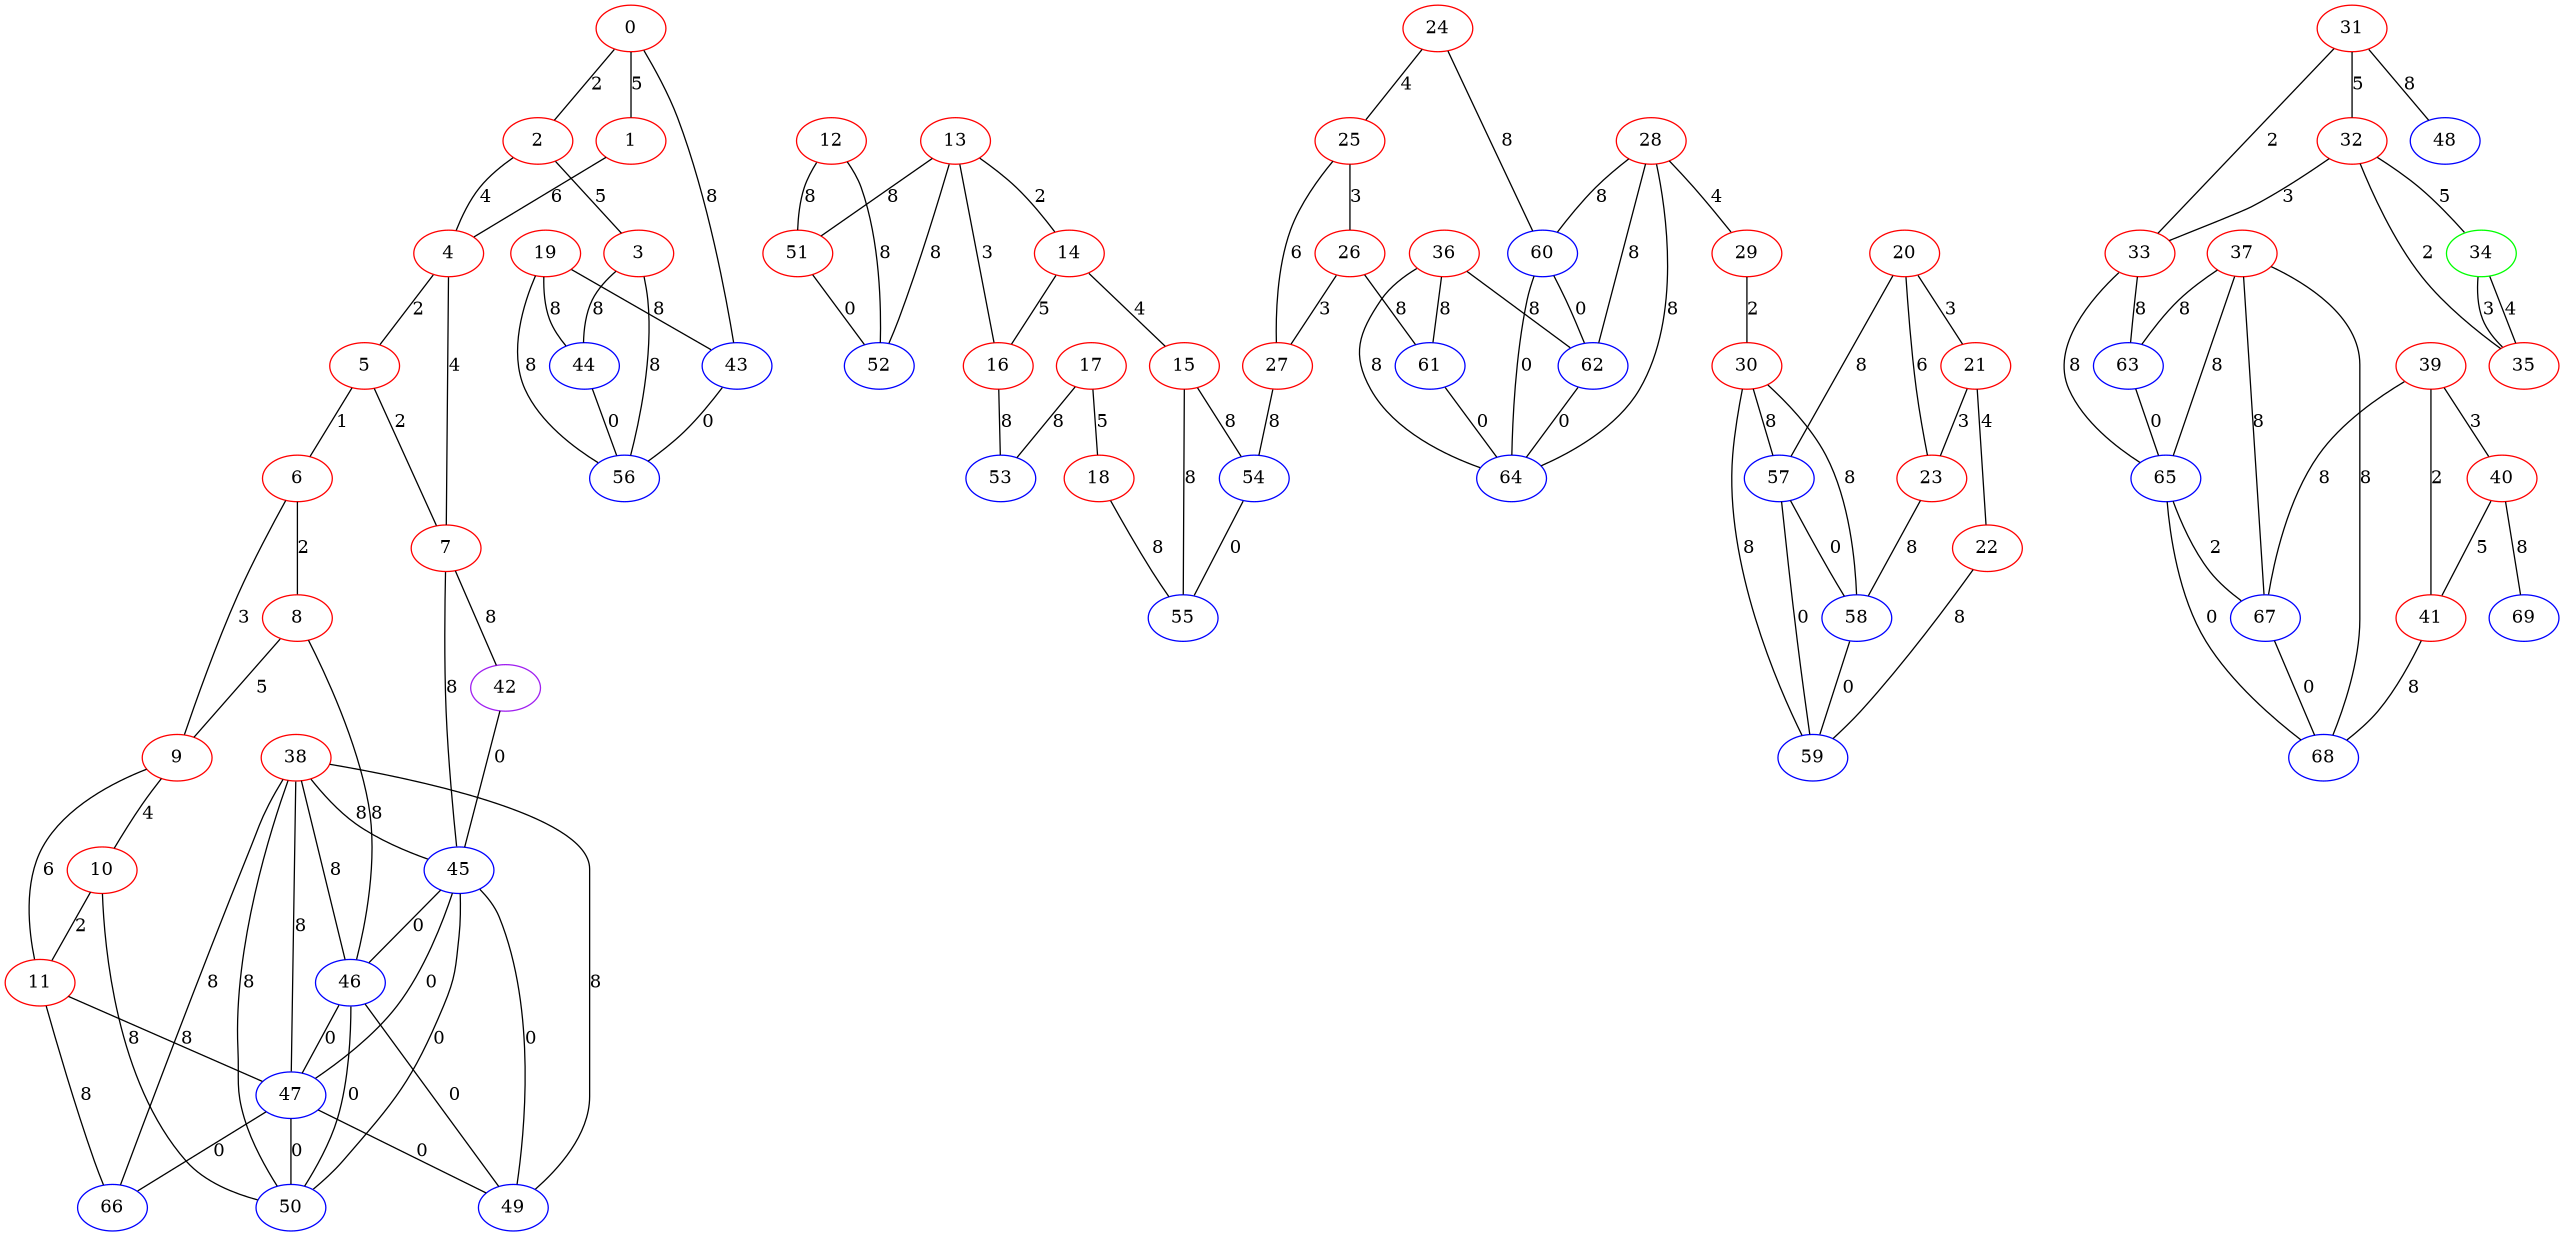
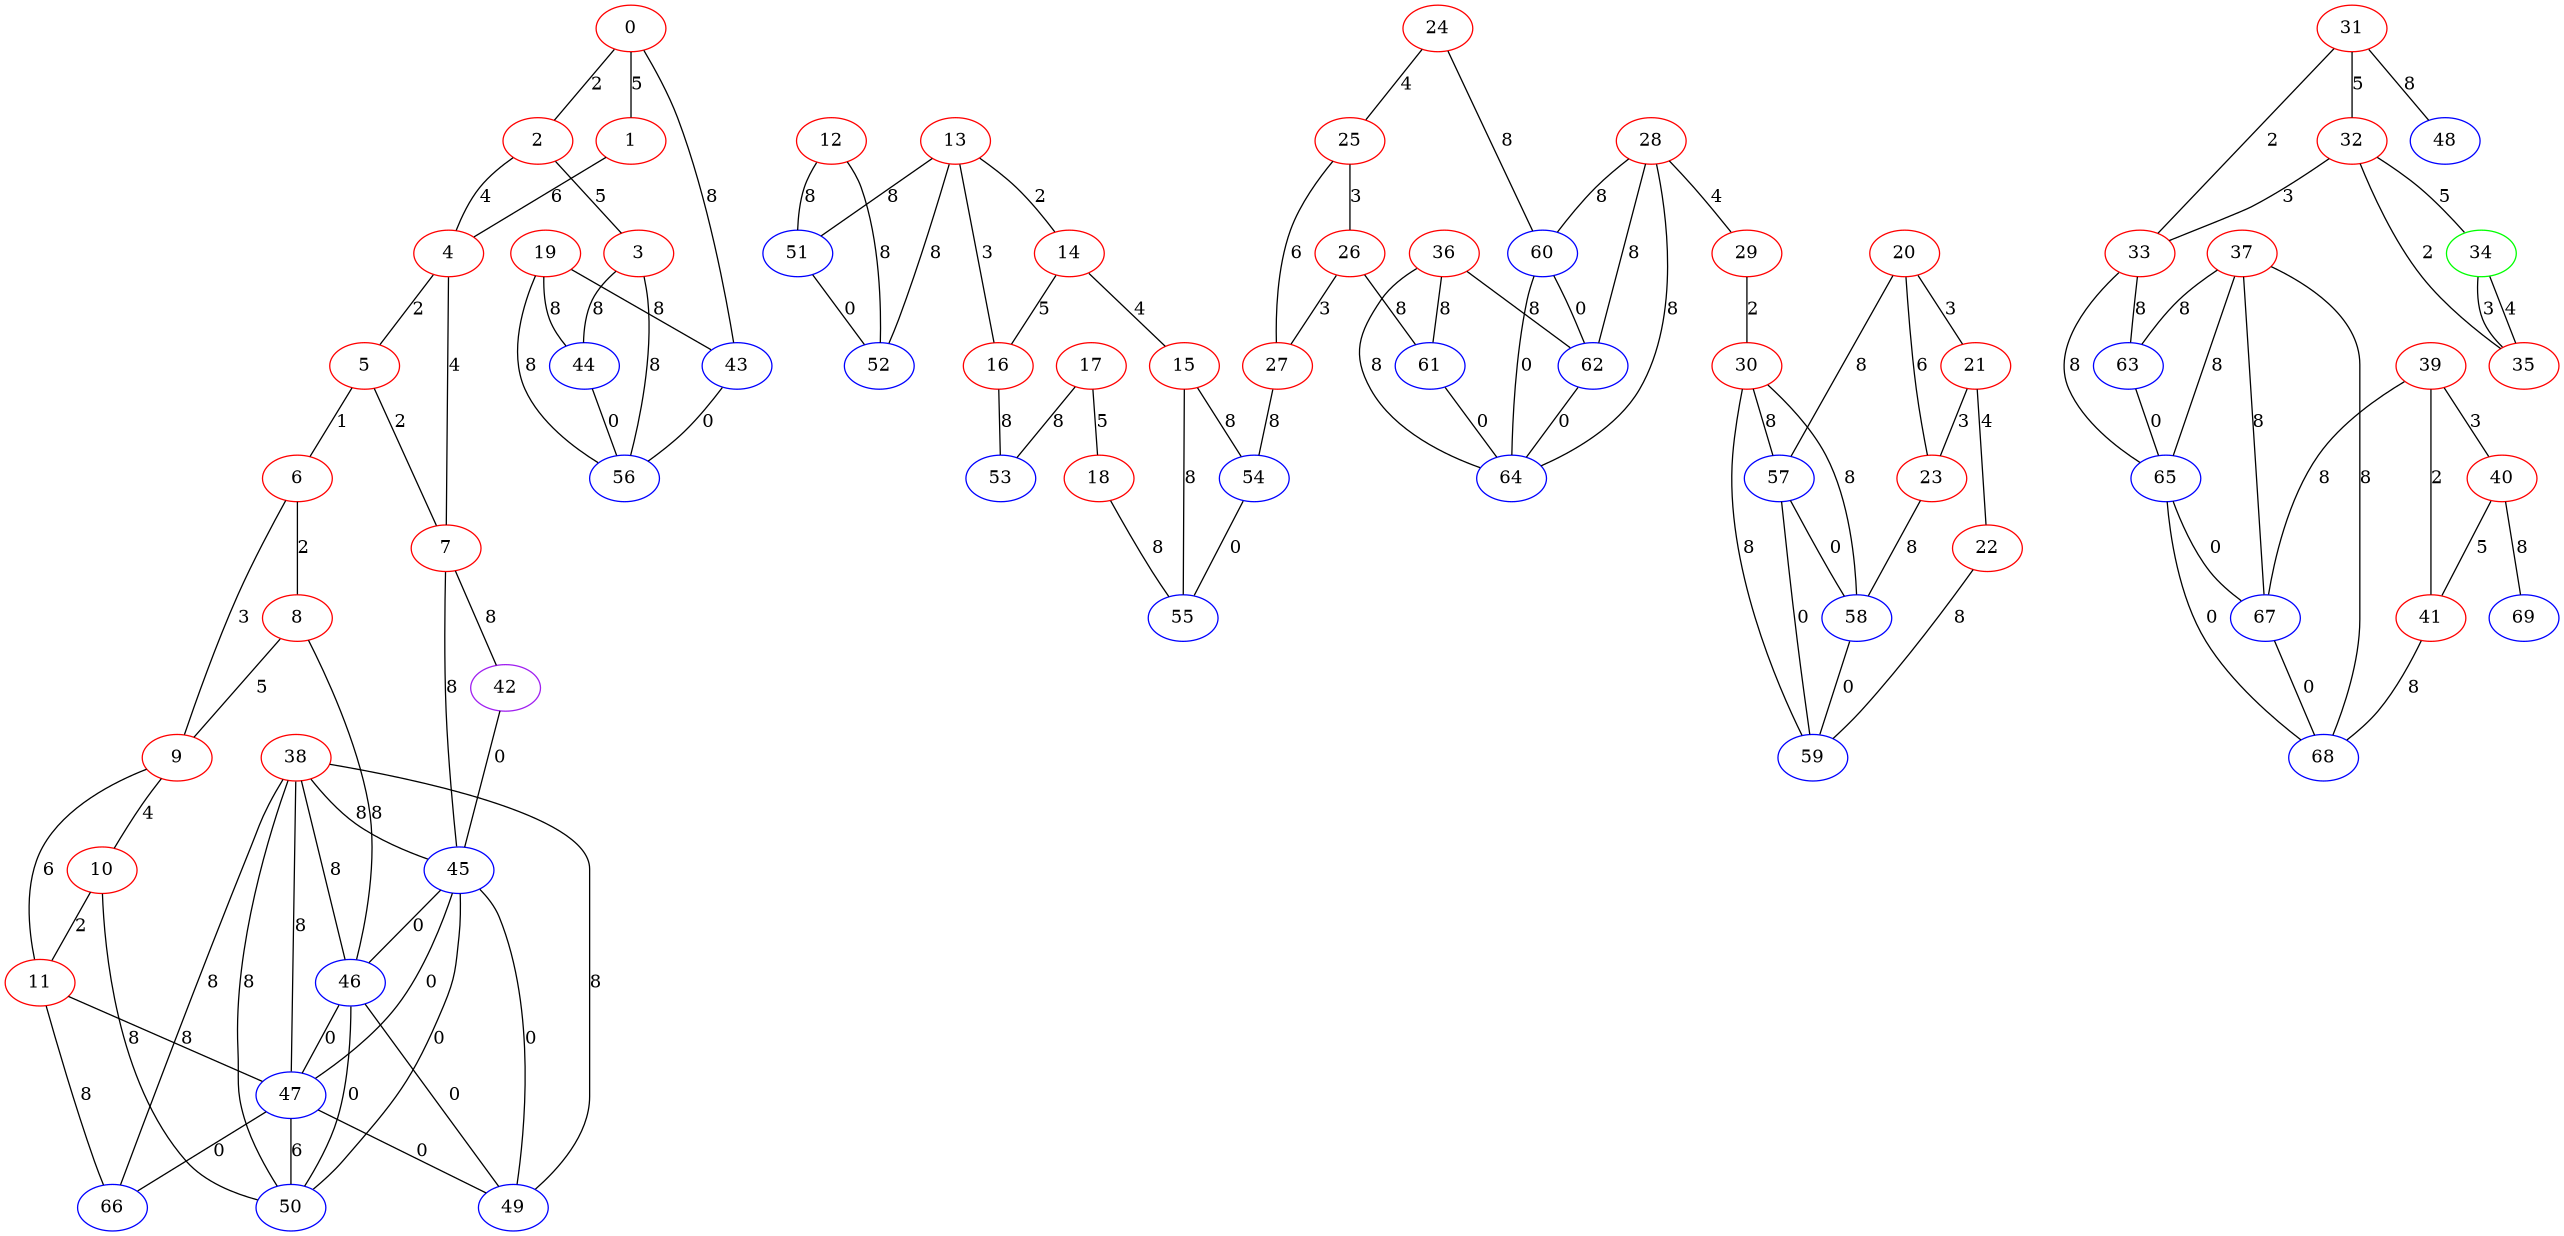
  graph {
    node [color=red weight=1]
    0
    1
    43 [color=blue weight=3]
    2
    4
    56 [color=blue weight=3]
    3
    5
    7
    44 [color=blue weight=3]
    6
    42 [color=purple weight=4]
    45 [color=blue weight=3]
    8
    9
    46 [color=blue weight=3]
    10
    11
    50 [color=blue weight=3]
    47 [color=blue weight=3]
    49 [color=blue weight=3]
    66 [color=blue weight=3]
-   51 [weight=3]
+   51 [color=blue weight=3]
    12
    52 [color=blue weight=3]
    13
    14
    16
    15
    53 [color=blue weight=3]
    54 [color=blue weight=3]
    55 [color=blue weight=3]
    17
    18
    19
    20
    21
    23
    57 [color=blue weight=3]
    22
    58 [color=blue weight=3]
    59 [color=blue weight=3]
    24
    25
    60 [color=blue weight=3]
    26
    27
    62 [color=blue weight=3]
    64 [color=blue weight=3]
    61 [color=blue weight=3]
    28
    29
    30
    31
    32
    33
    48 [color=blue weight=3]
    34 [color=green weight=2]
    35
    63 [color=blue weight=3]
    65 [color=blue weight=3]
    67 [color=blue weight=3]
    68 [color=blue weight=3]
    36
    37
    38
    39
    40
    41
    69 [color=blue weight=3]
    0 -- 1 [label=5]
    0 -- 43 [label=8]
    0 -- 2 [label=2]
    1 -- 4 [label=6]
    43 -- 56 [label=0]
    2 -- 4 [label=4]
    2 -- 3 [label=5]
    4 -- 5 [label=2]
    4 -- 7 [label=4]
    3 -- 56 [label=8]
    3 -- 44 [label=8]
    5 -- 7 [label=2]
    5 -- 6 [label=1]
    7 -- 42 [label=8]
    7 -- 45 [label=8]
    44 -- 56 [label=0]
    6 -- 8 [label=2]
    6 -- 9 [label=3]
    42 -- 45 [label=0]
    45 -- 46 [label=0]
    45 -- 50 [label=0]
    45 -- 47 [label=0]
    45 -- 49 [label=0]
    8 -- 9 [label=5]
    8 -- 46 [label=8]
    9 -- 10 [label=4]
    9 -- 11 [label=6]
    46 -- 50 [label=0]
    46 -- 47 [label=0]
    46 -- 49 [label=0]
    10 -- 11 [label=2]
    10 -- 50 [label=8]
    11 -- 47 [label=8]
    11 -- 66 [label=8]
-   47 -- 50 [label=0]
+   47 -- 50 [label=6]
    47 -- 49 [label=0]
    47 -- 66 [label=0]
    51 -- 52 [label=0]
    12 -- 51 [label=8]
    12 -- 52 [label=8]
    13 -- 51 [label=8]
    13 -- 52 [label=8]
    13 -- 14 [label=2]
    13 -- 16 [label=3]
    14 -- 16 [label=5]
    14 -- 15 [label=4]
    16 -- 53 [label=8]
    15 -- 54 [label=8]
    15 -- 55 [label=8]
    54 -- 55 [label=0]
    17 -- 53 [label=8]
    17 -- 18 [label=5]
    18 -- 55 [label=8]
    19 -- 43 [label=8]
    19 -- 56 [label=8]
    19 -- 44 [label=8]
    20 -- 21 [label=3]
    20 -- 23 [label=6]
    20 -- 57 [label=8]
    21 -- 23 [label=3]
    21 -- 22 [label=4]
    23 -- 58 [label=8]
    57 -- 58 [label=0]
    57 -- 59 [label=0]
    22 -- 59 [label=8]
    58 -- 59 [label=0]
    24 -- 25 [label=4]
    24 -- 60 [label=8]
    25 -- 26 [label=3]
    25 -- 27 [label=6]
    60 -- 62 [label=0]
    60 -- 64 [label=0]
    26 -- 27 [label=3]
    26 -- 61 [label=8]
    27 -- 54 [label=8]
    62 -- 64 [label=0]
    61 -- 64 [label=0]
    28 -- 60 [label=8]
    28 -- 62 [label=8]
    28 -- 64 [label=8]
    28 -- 29 [label=4]
    29 -- 30 [label=2]
    30 -- 57 [label=8]
    30 -- 58 [label=8]
    30 -- 59 [label=8]
    31 -- 32 [label=5]
    31 -- 33 [label=2]
    31 -- 48 [label=8]
    32 -- 33 [label=3]
    32 -- 34 [label=5]
    32 -- 35 [label=2]
    33 -- 63 [label=8]
    33 -- 65 [label=8]
    34 -- 35 [label=3]
    34 -- 35 [label=4]
    63 -- 65 [label=0]
-   65 -- 67 [label=2]
+   65 -- 67 [label=0]
    65 -- 68 [label=0]
    67 -- 68 [label=0]
    36 -- 62 [label=8]
    36 -- 64 [label=8]
    36 -- 61 [label=8]
    37 -- 63 [label=8]
    37 -- 65 [label=8]
    37 -- 67 [label=8]
    37 -- 68 [label=8]
    38 -- 45 [label=8]
    38 -- 46 [label=8]
    38 -- 50 [label=8]
    38 -- 47 [label=8]
    38 -- 49 [label=8]
    38 -- 66 [label=8]
    39 -- 67 [label=8]
    39 -- 40 [label=3]
    39 -- 41 [label=2]
    40 -- 41 [label=5]
    40 -- 69 [label=8]
    41 -- 68 [label=8]
  }
